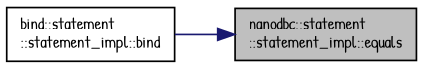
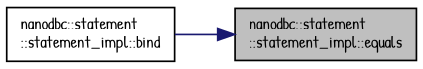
  digraph {
    rankdir=RL
    fontname="Patrick Hand"
    node [color=black fontname="Patrick Hand" fontsize=10 shape=record style=filled]
    n1 [fillcolor=grey75 fontcolor=black height=0.2 label="nanodbc::statement\l::statement_impl::equals" width=0.4]
-   n2 [fillcolor=white height=0.2 label="bind::statement\l::statement_impl::bind" width=0.4]
+   n2 [fillcolor=white height=0.2 label="nanodbc::statement\l::statement_impl::bind" width=0.4]
    n1 -> n2 [color=midnightblue dir=back fontname="Patrick Hand" fontsize=10 labelfontname=Helvetica labelfontsize=10 style=solid]
  }
